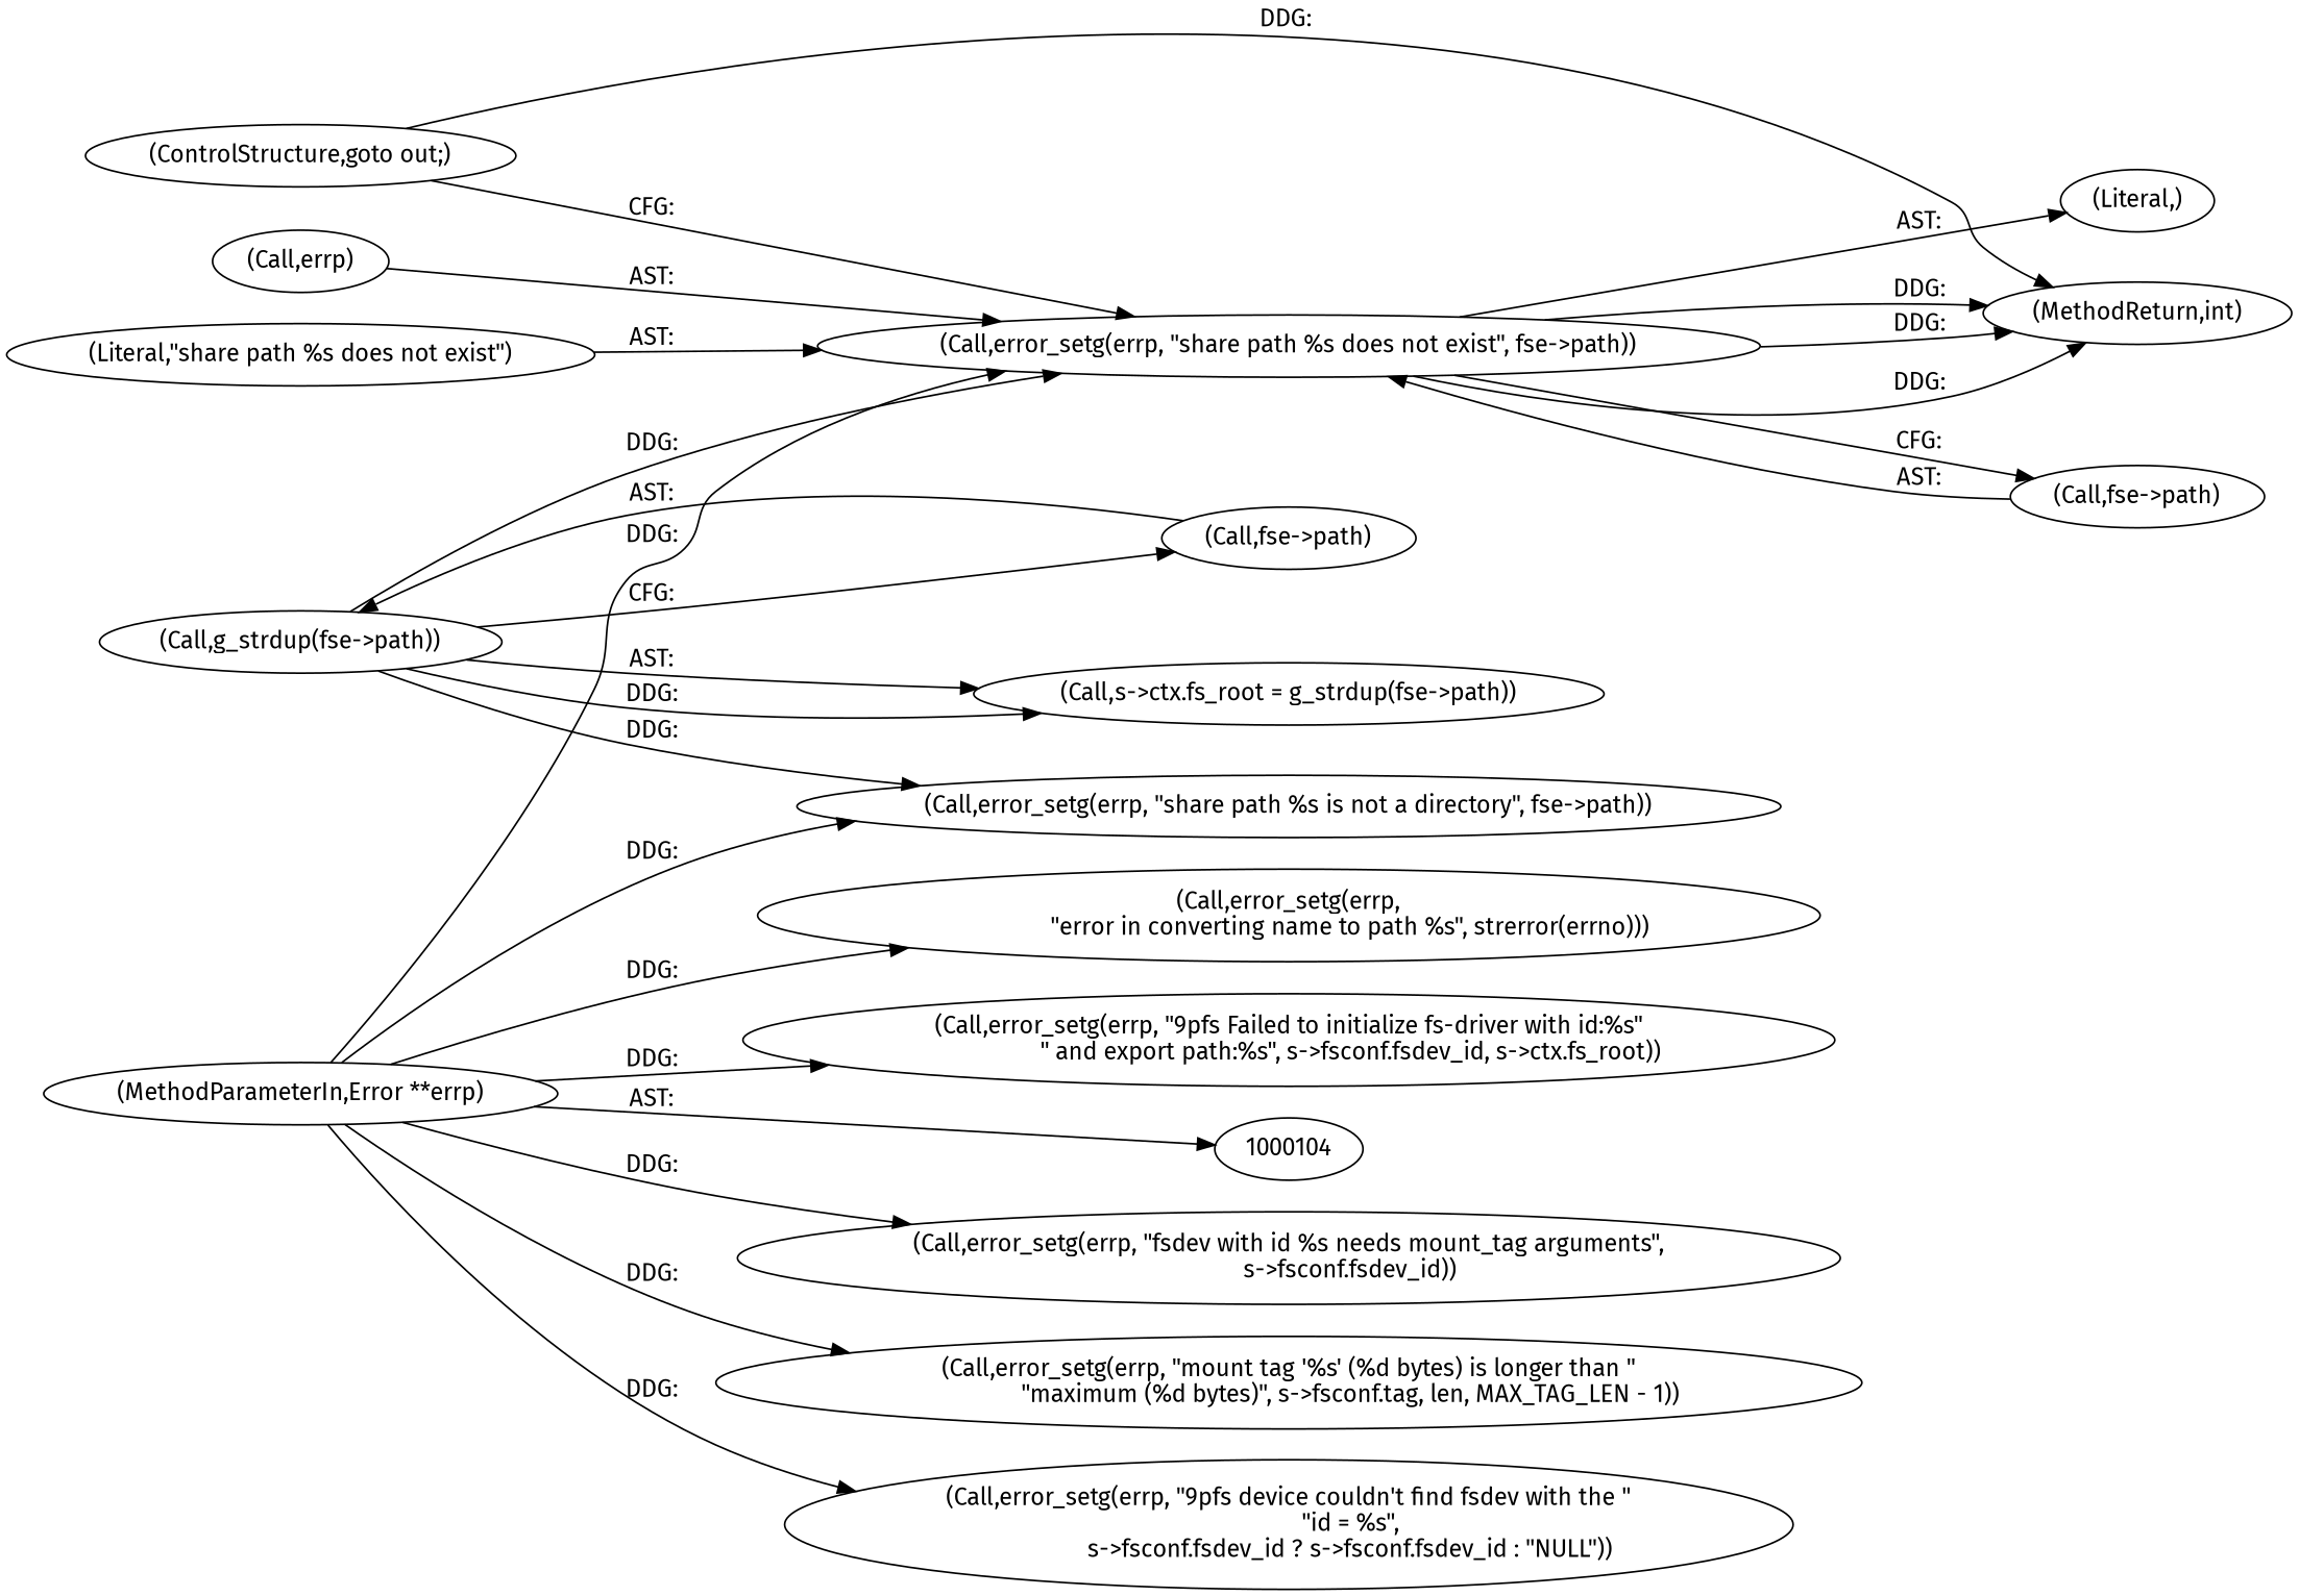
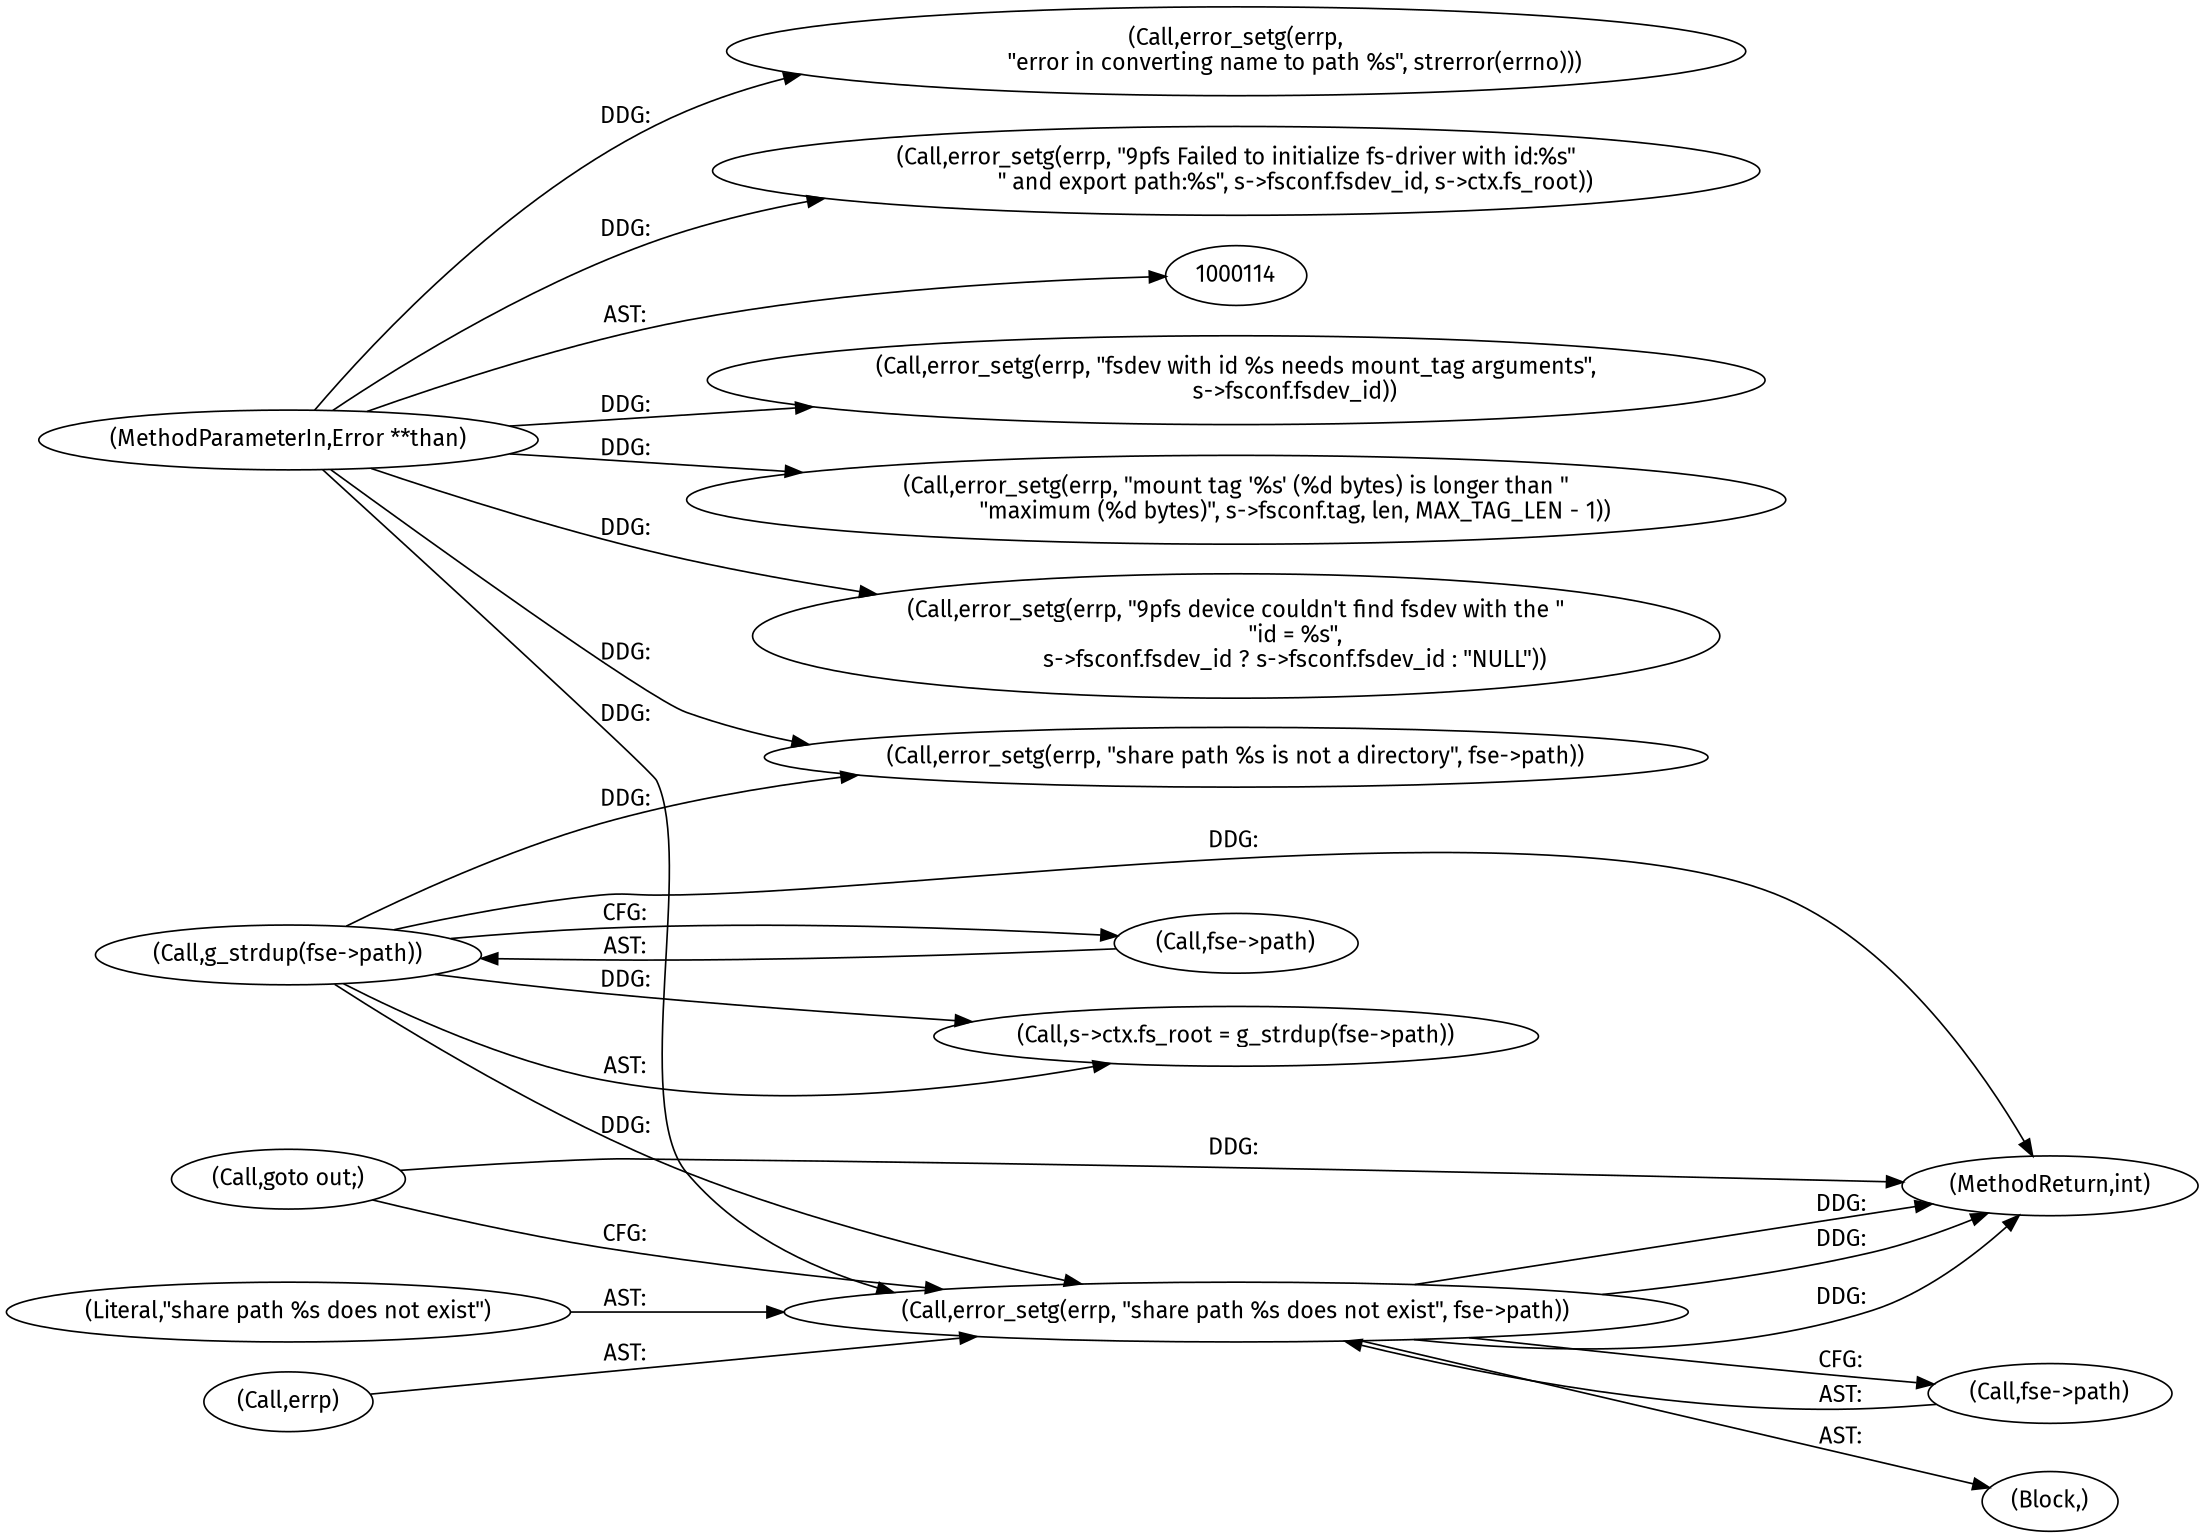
  digraph {
    fontname="Fira Sans"
    rankdir=LR
    node [fontname="Fira Sans"]
    edge [fontname="Fira Sans"]
    n1 [label="(Call,error_setg(errp, \"share path %s does not exist\", fse->path))"]
    n2 [label="(MethodReturn,int)"]
    n3 [label="(Call,fse->path)"]
-   n4 [label="(Literal,)"]
-   n5 [label="(MethodParameterIn,Error **errp)"]
+   n4 [label="(Block,)"]
+   n5 [label="(MethodParameterIn,Error **than)"]
    n6 [label="(Call,error_setg(errp, \"fsdev with id %s needs mount_tag arguments\",\n                   s->fsconf.fsdev_id))"]
    n7 [label="(Call,error_setg(errp, \"share path %s is not a directory\", fse->path))"]
    n8 [label="(Call,error_setg(errp, \"mount tag '%s' (%d bytes) is longer than \"\n                   \"maximum (%d bytes)\", s->fsconf.tag, len, MAX_TAG_LEN - 1))"]
    n9 [label="(Call,error_setg(errp, \"9pfs device couldn't find fsdev with the \"\n                   \"id = %s\",\n                   s->fsconf.fsdev_id ? s->fsconf.fsdev_id : \"NULL\"))"]
    n10 [label="(Call,error_setg(errp,\n                   \"error in converting name to path %s\", strerror(errno)))"]
    n11 [label="(Call,error_setg(errp, \"9pfs Failed to initialize fs-driver with id:%s\"\n                   \" and export path:%s\", s->fsconf.fsdev_id, s->ctx.fs_root))"]
-   1000104
+   1000104 [label=1000114]
    n13 [label="(Call,g_strdup(fse->path))"]
    n14 [label="(Call,s->ctx.fs_root = g_strdup(fse->path))"]
    n15 [label="(Call,fse->path)"]
    n16 [label="(Literal,\"share path %s does not exist\")"]
-   n17 [label="(ControlStructure,goto out;)"]
+   n17 [label="(Call,goto out;)"]
    n18 [label="(Call,errp)"]
    n1 -> n2 [label="DDG: "]
    n1 -> n2 [label="DDG: "]
    n1 -> n2 [label="DDG: "]
    n1 -> n3 [label="CFG: "]
    n1 -> n4 [label="AST: "]
    n3 -> n1 [label="AST: "]
    n5 -> n1 [label="DDG: "]
    n5 -> n6 [label="DDG: "]
    n5 -> n7 [label="DDG: "]
    n5 -> n8 [label="DDG: "]
    n5 -> n9 [label="DDG: "]
    n5 -> n10 [label="DDG: "]
    n5 -> n11 [label="DDG: "]
    n5 -> 1000104 [label="AST: "]
    n13 -> n1 [label="DDG: "]
+   n13 -> n2 [label="DDG: "]
    n13 -> n7 [label="DDG: "]
    n13 -> n14 [label="AST: "]
    n13 -> n14 [label="DDG: "]
    n13 -> n15 [label="CFG: "]
    n15 -> n13 [label="AST: "]
    n16 -> n1 [label="AST: "]
    n17 -> n1 [label="CFG: "]
    n17 -> n2 [label="DDG: "]
    n18 -> n1 [label="AST: "]
  }
